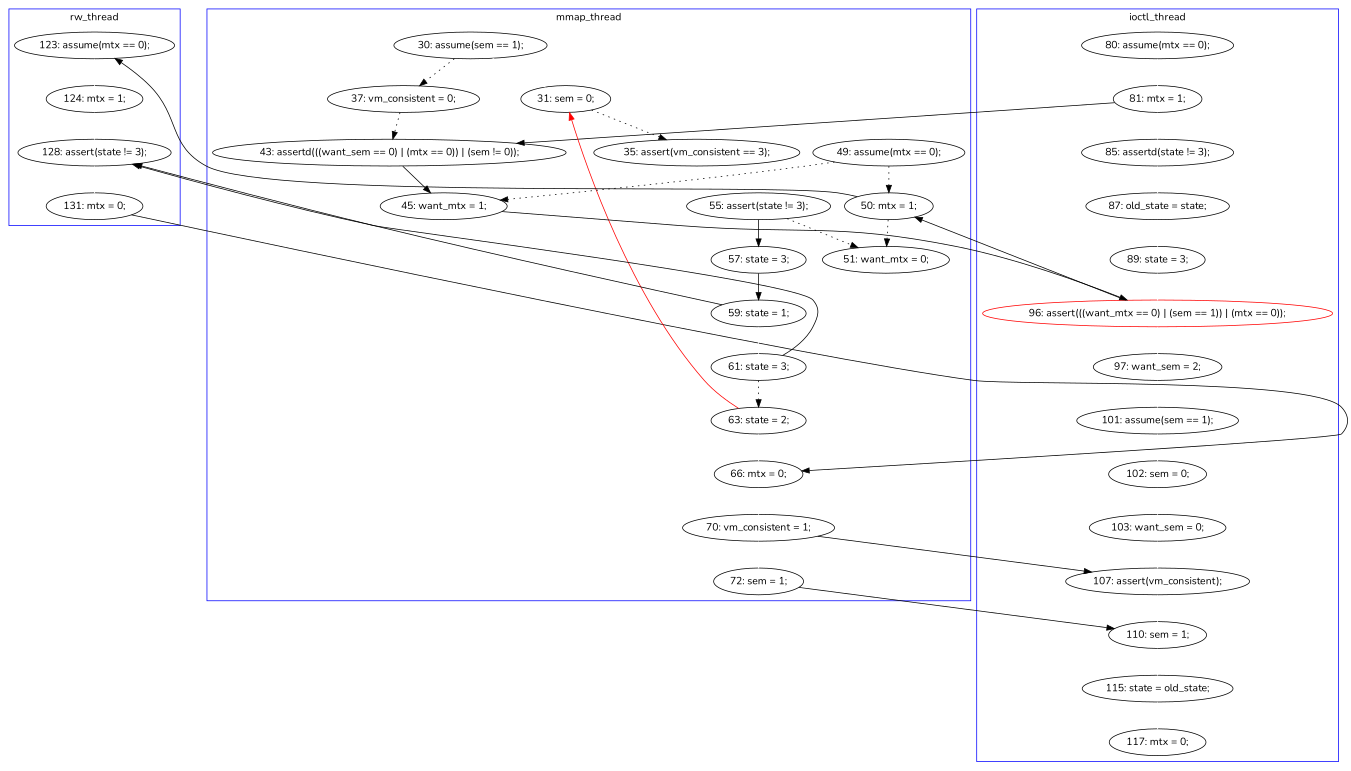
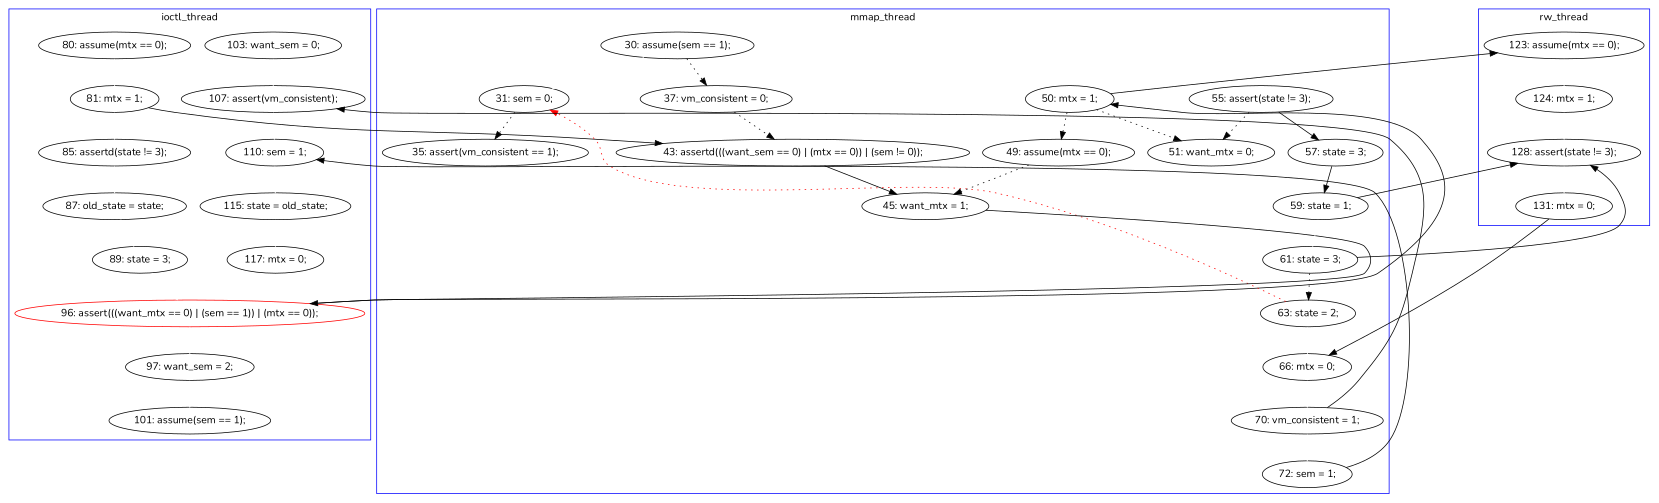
  digraph {
    fontname=Nunito
    node [fontname=Nunito]
    edge [color=white fontname=Nunito style=solid]
    n1 [label="110: sem = 1;"]
    n2 [label="103: want_sem = 0;"]
    n3 [label="107: assert(vm_consistent);"]
    n4 [label="115: state = old_state;"]
    n5 [label="117: mtx = 0;"]
    n6 [color=red label="96: assert(((want_mtx == 0) | (sem == 1)) | (mtx == 0));"]
    n7 [label="97: want_sem = 2;"]
    n8 [label="89: state = 3;"]
    n9 [label="81: mtx = 1;"]
    n10 [label="101: assume(sem == 1);"]
    n11 [label="80: assume(mtx == 0);"]
-   n12 [label="102: sem = 0;"]
    n13 [label="85: assertd(state != 3);"]
    n14 [label="87: old_state = state;"]
    n15 [label="131: mtx = 0;"]
    n16 [label="128: assert(state != 3);"]
    n17 [label="124: mtx = 1;"]
    n18 [label="123: assume(mtx == 0);"]
    n19 [label="63: state = 2;"]
    n20 [label="66: mtx = 0;"]
    n21 [label="72: sem = 1;"]
    n22 [label="43: assertd(((want_sem == 0) | (mtx == 0)) | (sem != 0));"]
    n23 [label="45: want_mtx = 1;"]
-   n24 [label="35: assert(vm_consistent == 3);"]
+   n24 [label="35: assert(vm_consistent == 1);"]
    n25 [label="37: vm_consistent = 0;"]
    n26 [label="50: mtx = 1;"]
    n27 [label="61: state = 3;"]
    n28 [label="70: vm_consistent = 1;"]
    n29 [label="49: assume(mtx == 0);"]
    n30 [label="59: state = 1;"]
    n31 [label="55: assert(state != 3);"]
    n32 [label="57: state = 3;"]
    n33 [label="51: want_mtx = 0;"]
    n34 [label="30: assume(sem == 1);"]
    n35 [label="31: sem = 0;"]
    subgraph cluster_1 {
      color=blue
      label=ioctl_thread
      n1
      n2
      n3
      n4
      n5
      n6
      n7
      n8
      n9
      n10
      n11
-     n12
      n13
      n14
    }
    subgraph cluster_2 {
      color=blue
      label=rw_thread
      n15
      n16
      n17
      n18
    }
    subgraph cluster_3 {
      color=blue
      label=mmap_thread
      n19
      n20
      n21
      n22
      n23
      n24
      n25
      n26
      n27
      n28
      n29
      n30
      n31
      n32
      n33
      n34
      n35
    }
    n1 -> n4
    n2 -> n3
    n3 -> n1
    n4 -> n5
    n6 -> n7
    n6 -> n26 [color=black constraint=false]
    n7 -> n10
    n8 -> n6
    n9 -> n13
    n9 -> n22 [color=black constraint=false]
-   n10 -> n12
    n11 -> n9
-   n12 -> n2
    n13 -> n14
    n14 -> n8
    n15 -> n20 [color=black constraint=false]
    n16 -> n15
    n17 -> n16
    n18 -> n17
    n19 -> n20
-   n19 -> n35 [color=red constraint=false]
+   n19 -> n35 [color=red constraint=false style=dotted]
    n20 -> n28
    n21 -> n1 [color=black constraint=false]
    n22 -> n23 [color=black]
    n23 -> n6 [color=black constraint=false]
    n25 -> n22 [color=black style=dotted]
    n26 -> n18 [color=black constraint=false]
    n26 -> n33 [color=black style=dotted]
    n27 -> n16 [color=black constraint=false]
    n27 -> n19 [color=black style=dotted]
    n28 -> n3 [color=black constraint=false]
    n28 -> n21
    n29 -> n23 [color=black style=dotted]
-   n29 -> n26 [color=black style=dotted]
+   n26 -> n29 [color=black style=dotted]
    n30 -> n16 [color=black constraint=false]
    n30 -> n27
    n31 -> n32 [color=black]
    n31 -> n33 [color=black style=dotted]
    n32 -> n30 [color=black]
    n34 -> n25 [color=black style=dotted]
    n34 -> n35
    n35 -> n24 [color=black style=dotted]
  }
